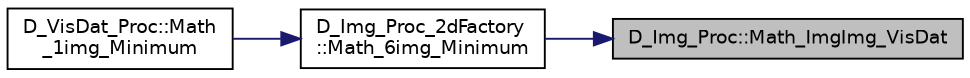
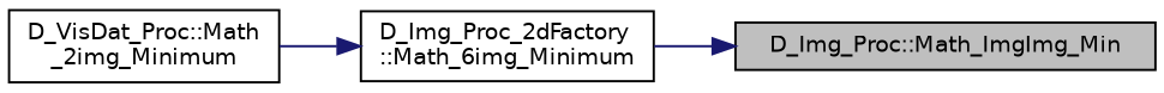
  digraph {
    rankdir=RL
    node [color=black fillcolor=white fontname=Helvetica fontsize=10 shape=record style=filled]
    edge [color=midnightblue dir=back fontname=Helvetica fontsize=10 labelfontname=Helvetica labelfontsize=10 style=solid]
-   n1 [fillcolor=grey75 fontcolor=black height=0.2 label="D_Img_Proc::Math_ImgImg_VisDat" width=0.4]
+   n1 [fillcolor=grey75 fontcolor=black height=0.2 label="D_Img_Proc::Math_ImgImg_Min" width=0.4]
    n2 [height=0.2 label="D_Img_Proc_2dFactory\l::Math_6img_Minimum" width=0.4]
-   n3 [height=0.2 label="D_VisDat_Proc::Math\l_1img_Minimum" width=0.4]
+   n3 [height=0.2 label="D_VisDat_Proc::Math\l_2img_Minimum" width=0.4]
    n1 -> n2
    n2 -> n3
  }
